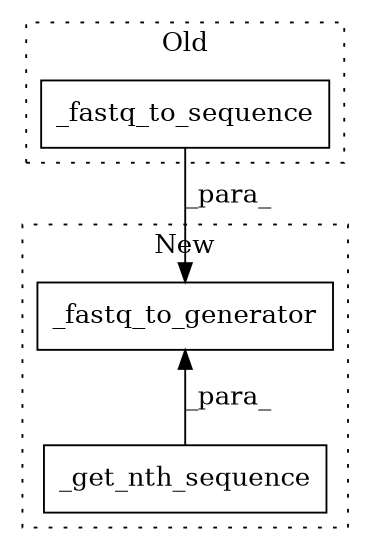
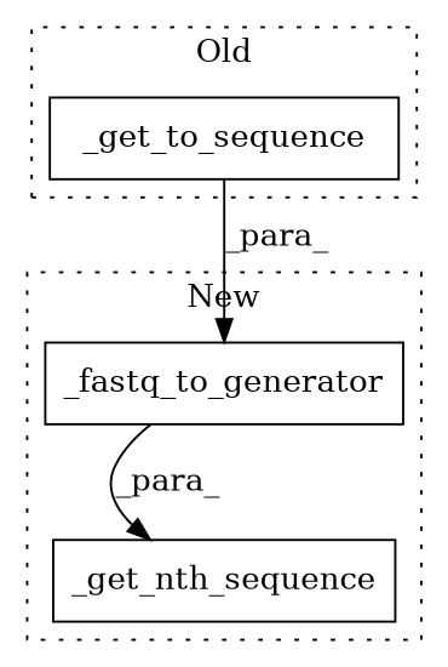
  digraph {
    node [a=32 shape=box]
    n1 [l="20,1" label=_fastq_to_generator s="6864,6919"]
    n2 [l="18,1" label=_get_nth_sequence s="6846,6928"]
-   n3 [l="19,1" label=_fastq_to_sequence s="6765,6827"]
+   n3 [l="19,1" label=_get_to_sequence s="6765,6827"]
    subgraph cluster_1 {
      label=New
      style=dotted
      n1
      n2
    }
    subgraph cluster_2 {
      label=Old
      style=dotted
      n3
    }
-   n2 -> n1 [label=_para_]
+   n1 -> n2 [label=_para_]
    n3 -> n1 [label=_para_]
  }
